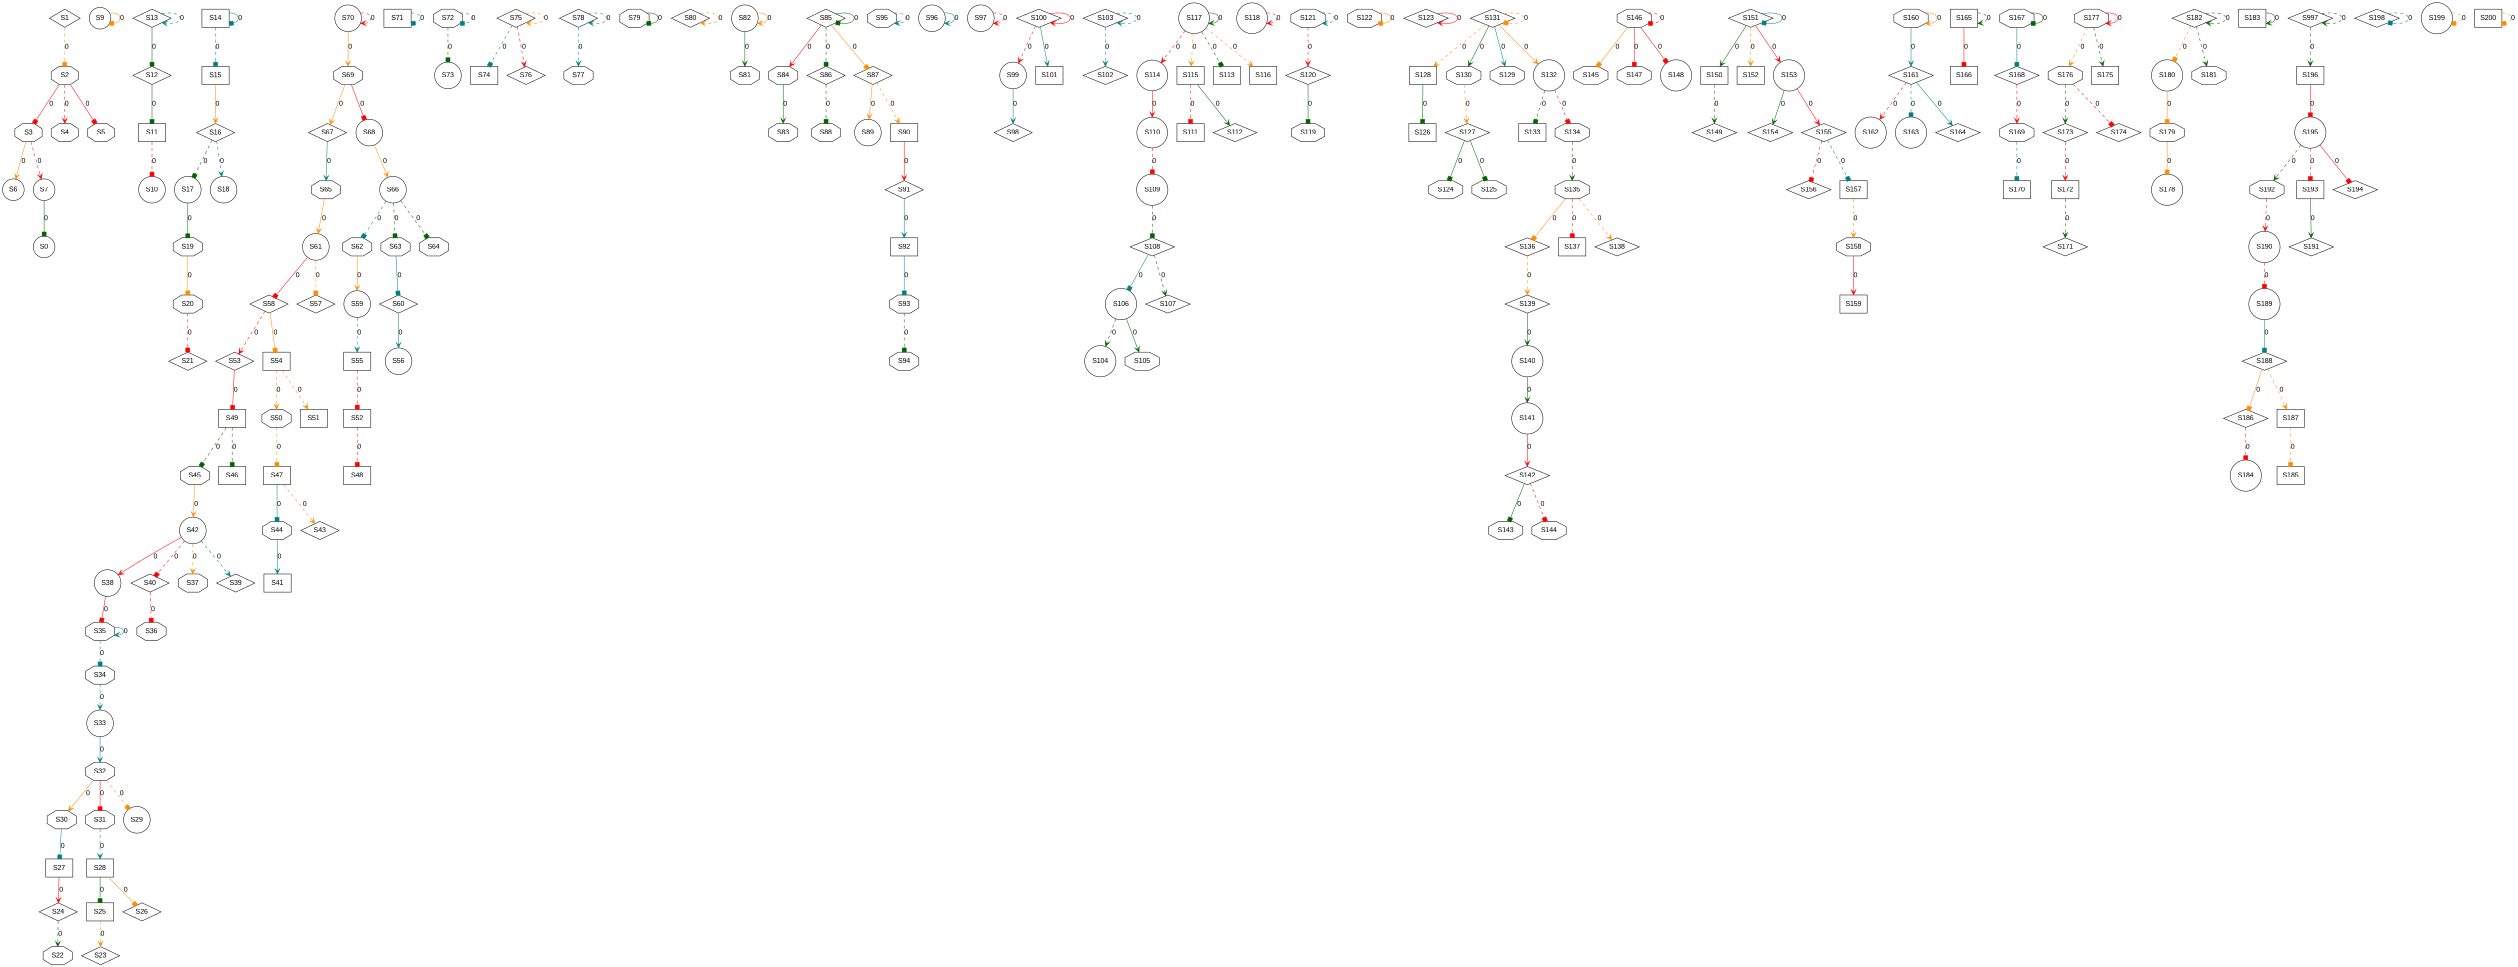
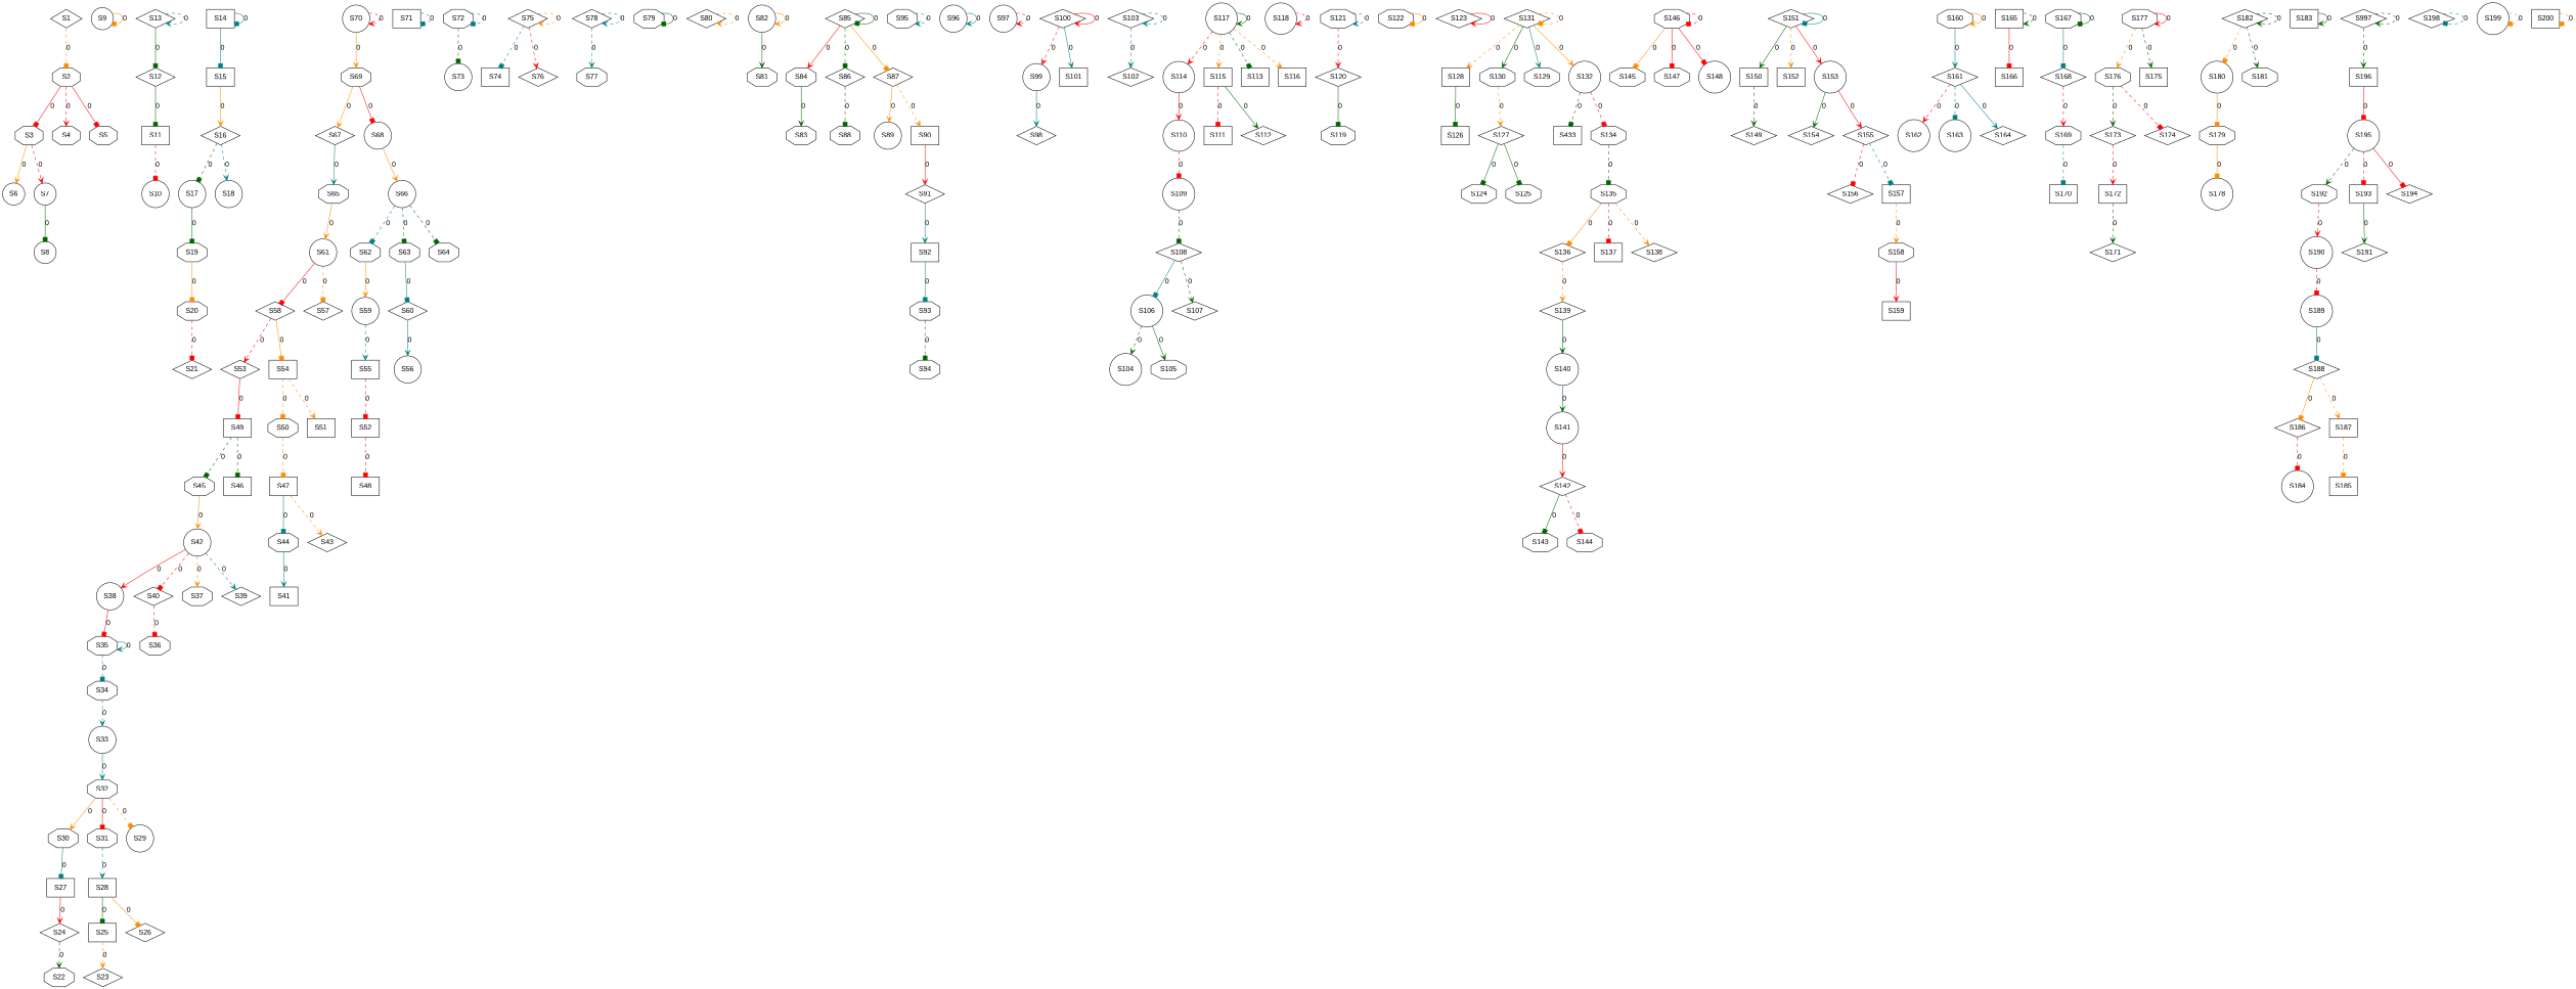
  strict digraph {
    fontname="Liberation Sans"
    node [fontname="Liberation Sans" shape=diamond]
    edge [arrowhead=vee color=red fontname="Liberation Sans" style=dashed]
    S2 [shape=octagon]
    S1
    S3 [shape=octagon]
    S4 [shape=octagon]
    S5 [shape=octagon]
    S6 [shape=circle]
    S7 [shape=circle]
-   S8 [shape=circle label=S0]
+   S8 [shape=circle]
    S9 [shape=circle]
    S11 [shape=box]
    S10 [shape=circle]
    S12
    S13
    S14 [shape=box]
    S15 [shape=box]
    S16
    S17 [shape=circle]
    S18 [shape=circle]
    S19 [shape=octagon]
    S20 [shape=octagon]
    S21
    S22 [shape=octagon]
    S24
    S25 [shape=box]
    S23
    S27 [shape=box]
    S28 [shape=box]
    S26
    S30 [shape=octagon]
    S31 [shape=octagon]
    S32 [shape=octagon]
    S29 [shape=circle]
    S33 [shape=circle]
    S34 [shape=octagon]
    S35 [shape=octagon]
    S38 [shape=circle]
    S36 [shape=octagon]
    S40
    S42 [shape=circle]
    S37 [shape=octagon]
    S39
    S44 [shape=octagon]
    S41 [shape=box]
    S45 [shape=octagon]
    S47 [shape=box]
    S43
    S49 [shape=box]
    S46 [shape=box]
    S50 [shape=octagon]
    S52 [shape=box]
    S48 [shape=box]
    S53
    S54 [shape=box]
    S51 [shape=box]
    S55 [shape=box]
    S58
    S59 [shape=circle]
    S56 [shape=circle]
    S60
    S61 [shape=circle]
    S57
    S62 [shape=octagon]
    S63 [shape=octagon]
    S65 [shape=octagon]
    S66 [shape=circle]
    S64 [shape=octagon]
    S67
    S68 [shape=circle]
    S69 [shape=octagon]
    S70 [shape=circle]
    S71 [shape=box]
    S72 [shape=octagon]
    S73 [shape=circle]
    S75
    S74 [shape=box]
    S76
    S78
    S77 [shape=octagon]
    S79 [shape=octagon]
    S80
    S82 [shape=circle]
    S81 [shape=octagon]
    S84 [shape=octagon]
    S83 [shape=octagon]
    S85
    S86
    S87
    S88 [shape=octagon]
    S89 [shape=circle]
    S90 [shape=box]
    S91
    S92 [shape=box]
    S93 [shape=octagon]
    S94 [shape=octagon]
    S95 [shape=octagon]
    S96 [shape=circle]
    S97 [shape=circle]
    S99 [shape=circle]
    S98
    S100
    S101 [shape=box]
    S103
    S102
    S106 [shape=circle]
    S104 [shape=circle]
    S105 [shape=octagon]
    S108
    S107
    S109 [shape=circle]
    S110 [shape=circle]
    S114 [shape=circle]
    S115 [shape=box]
    S111 [shape=box]
    S112
    S117 [shape=circle]
    S113 [shape=box]
    S116 [shape=box]
    S118 [shape=circle]
    S119 [shape=octagon]
    S120
    S121 [shape=octagon]
    S122 [shape=octagon]
    S123
    S124 [shape=octagon]
    S127
    S125 [shape=octagon]
    S128 [shape=box]
    S126 [shape=box]
    S130 [shape=octagon]
    S131
    S129 [shape=octagon]
    S132 [shape=circle]
-   S133 [shape=box]
+   S133 [shape=box label=S433]
    S134 [shape=octagon]
    S135 [shape=octagon]
    S136
    S137 [shape=box]
    S138
    S139
    S140 [shape=circle]
    S141 [shape=circle]
    S142
    S143 [shape=octagon]
    S144 [shape=octagon]
    S146 [shape=octagon]
    S145 [shape=octagon]
    S147 [shape=octagon]
    S148 [shape=circle]
    S150 [shape=box]
    S149
    S151
    S152 [shape=box]
    S153 [shape=circle]
    S154
    S155
    S156
    S157 [shape=box]
    S158 [shape=octagon]
    S159 [shape=box]
    S160 [shape=octagon]
    S161
    S162 [shape=circle]
    S163 [shape=circle]
    S164
    S165 [shape=box]
    S166 [shape=box]
    S167 [shape=octagon]
    S168
    S169 [shape=octagon]
    S170 [shape=box]
    S172 [shape=box]
    S171
    S173
    S176 [shape=octagon]
    S174
    S177 [shape=octagon]
    S175 [shape=box]
    S179 [shape=octagon]
    S178 [shape=circle]
    S180 [shape=circle]
    S182
    S181 [shape=octagon]
    S183 [shape=box]
    S184 [shape=circle]
    S186
    S187 [shape=box]
    S185 [shape=box]
    S188
    S189 [shape=circle]
    S190 [shape=circle]
    S192 [shape=octagon]
    S193 [shape=box]
    S191
    S195 [shape=circle]
    S194
    S196 [shape=box]
    n197 [label=S997]
    S198
    S199 [shape=circle]
    S200 [shape=box]
    S2 -> S3 [arrowhead=box label=0 style=solid]
    S2 -> S4 [label=0]
    S2 -> S5 [arrowhead=box label=0 style=solid]
    S1 -> S2 [arrowhead=box color=darkorange label=0]
    S3 -> S6 [color=darkorange label=0 style=solid]
    S3 -> S7 [label=0]
    S7 -> S8 [arrowhead=box color=darkgreen label=0 style=solid]
    S9 -> S9 [arrowhead=box color=darkorange label=0 style=solid]
    S11 -> S10 [arrowhead=box label=0]
    S12 -> S11 [arrowhead=box color=darkgreen label=0 style=solid]
    S13 -> S12 [arrowhead=box color=darkgreen label=0 style=solid]
    S13 -> S13 [color=teal label=0]
    S14 -> S14 [arrowhead=box color=teal label=0 style=solid]
-   S14 -> S15 [arrowhead=box color=teal label=0]
+   S14 -> S15 [arrowhead=box color=teal label=0 style=solid]
    S15 -> S16 [color=darkorange label=0 style=solid]
    S16 -> S17 [arrowhead=box color=darkgreen label=0]
    S16 -> S18 [color=teal label=0]
    S17 -> S19 [arrowhead=box color=darkgreen label=0 style=solid]
    S19 -> S20 [arrowhead=box color=darkorange label=0 style=solid]
    S20 -> S21 [arrowhead=box label=0]
    S24 -> S22 [color=darkgreen label=0]
    S25 -> S23 [color=darkorange label=0]
    S27 -> S24 [label=0 style=solid]
    S28 -> S25 [arrowhead=box color=darkgreen label=0 style=solid]
    S28 -> S26 [arrowhead=box color=darkorange label=0 style=solid]
    S30 -> S27 [arrowhead=box color=teal label=0 style=solid]
    S31 -> S28 [color=teal label=0]
    S32 -> S30 [color=darkorange label=0 style=solid]
    S32 -> S31 [arrowhead=box label=0 style=solid]
    S32 -> S29 [arrowhead=box color=darkorange label=0]
    S33 -> S32 [color=teal label=0 style=solid]
    S34 -> S33 [color=teal label=0]
    S35 -> S34 [arrowhead=box color=teal label=0]
    S35 -> S35 [color=teal label=0 style=solid]
    S38 -> S35 [arrowhead=box label=0 style=solid]
    S40 -> S36 [arrowhead=box label=0]
    S42 -> S38 [label=0 style=solid]
    S42 -> S40 [arrowhead=box label=0]
    S42 -> S37 [color=darkorange label=0]
    S42 -> S39 [color=teal label=0]
    S44 -> S41 [color=teal label=0 style=solid]
    S45 -> S42 [color=darkorange label=0 style=solid]
    S47 -> S44 [arrowhead=box color=teal label=0 style=solid]
    S47 -> S43 [color=darkorange label=0]
    S49 -> S45 [arrowhead=box color=darkgreen label=0]
    S49 -> S46 [arrowhead=box color=darkgreen label=0]
    S50 -> S47 [arrowhead=box color=darkorange label=0]
    S52 -> S48 [arrowhead=box label=0]
    S53 -> S49 [arrowhead=box label=0 style=solid]
-   S54 -> S50 [color=darkorange label=0]
+   S54 -> S50 [arrowhead=box color=darkorange label=0]
    S54 -> S51 [color=darkorange label=0]
    S55 -> S52 [arrowhead=box label=0]
    S58 -> S53 [label=0]
    S58 -> S54 [arrowhead=box color=darkorange label=0 style=solid]
    S59 -> S55 [color=teal label=0]
    S60 -> S56 [color=teal label=0 style=solid]
    S61 -> S58 [arrowhead=box label=0 style=solid]
    S61 -> S57 [arrowhead=box color=darkorange label=0]
    S62 -> S59 [color=darkorange label=0 style=solid]
    S63 -> S60 [arrowhead=box color=teal label=0 style=solid]
    S65 -> S61 [color=darkorange label=0 style=solid]
    S66 -> S62 [arrowhead=box color=teal label=0]
    S66 -> S63 [arrowhead=box color=darkgreen label=0]
    S66 -> S64 [arrowhead=box color=darkgreen label=0]
    S67 -> S65 [color=teal label=0 style=solid]
    S68 -> S66 [color=darkorange label=0 style=solid]
    S69 -> S67 [color=darkorange label=0 style=solid]
    S69 -> S68 [arrowhead=box label=0 style=solid]
    S70 -> S69 [color=darkorange label=0 style=solid]
    S70 -> S70 [label=0]
    S71 -> S71 [arrowhead=box color=teal label=0]
    S72 -> S72 [arrowhead=box color=teal label=0]
    S72 -> S73 [arrowhead=box color=darkgreen label=0]
    S75 -> S75 [color=darkorange label=0]
    S75 -> S74 [arrowhead=box color=teal label=0]
    S75 -> S76 [label=0]
    S78 -> S78 [color=teal label=0]
    S78 -> S77 [color=teal label=0]
    S79 -> S79 [arrowhead=box color=darkgreen label=0 style=solid]
    S80 -> S80 [color=darkorange label=0]
    S82 -> S82 [color=darkorange label=0 style=solid]
    S82 -> S81 [color=darkgreen label=0 style=solid]
    S84 -> S83 [color=darkgreen label=0 style=solid]
    S85 -> S84 [label=0 style=solid]
    S85 -> S85 [arrowhead=box color=darkgreen label=0 style=solid]
    S85 -> S86 [arrowhead=box color=darkgreen label=0]
    S85 -> S87 [arrowhead=box color=darkorange label=0 style=solid]
    S86 -> S88 [arrowhead=box color=darkgreen label=0]
    S87 -> S89 [color=darkorange label=0 style=solid]
    S87 -> S90 [color=darkorange label=0]
    S90 -> S91 [label=0 style=solid]
    S91 -> S92 [color=teal label=0 style=solid]
    S92 -> S93 [arrowhead=box color=teal label=0 style=solid]
    S93 -> S94 [arrowhead=box color=darkgreen label=0]
    S95 -> S95 [color=teal label=0]
    S96 -> S96 [color=teal label=0 style=solid]
    S97 -> S97 [label=0]
    S99 -> S98 [color=teal label=0 style=solid]
    S100 -> S99 [label=0]
    S100 -> S100 [label=0 style=solid]
    S100 -> S101 [color=teal label=0 style=solid]
    S103 -> S103 [color=teal label=0]
    S103 -> S102 [color=teal label=0]
    S106 -> S104 [color=darkgreen label=0]
    S106 -> S105 [color=darkgreen label=0 style=solid]
    S108 -> S106 [arrowhead=box color=teal label=0 style=solid]
    S108 -> S107 [color=darkgreen label=0]
    S109 -> S108 [arrowhead=box color=darkgreen label=0]
    S110 -> S109 [arrowhead=box label=0]
    S114 -> S110 [label=0 style=solid]
    S115 -> S111 [arrowhead=box label=0]
    S115 -> S112 [color=darkgreen label=0 style=solid]
    S117 -> S114 [label=0]
    S117 -> S115 [color=darkorange label=0]
    S117 -> S117 [color=darkgreen label=0 style=solid]
    S117 -> S113 [arrowhead=box color=darkgreen label=0]
    S117 -> S116 [color=darkorange label=0]
    S118 -> S118 [label=0]
    S120 -> S119 [arrowhead=box color=darkgreen label=0 style=solid]
    S121 -> S120 [label=0]
    S121 -> S121 [color=teal label=0]
    S122 -> S122 [arrowhead=box color=darkorange label=0 style=solid]
    S123 -> S123 [label=0 style=solid]
    S127 -> S124 [arrowhead=box color=darkgreen label=0 style=solid]
    S127 -> S125 [arrowhead=box color=darkgreen label=0 style=solid]
    S128 -> S126 [arrowhead=box color=darkgreen label=0 style=solid]
    S130 -> S127 [color=darkorange label=0]
    S131 -> S128 [color=darkorange label=0]
    S131 -> S130 [color=darkgreen label=0 style=solid]
    S131 -> S131 [arrowhead=box color=darkorange label=0]
    S131 -> S129 [color=teal label=0 style=solid]
    S131 -> S132 [color=darkorange label=0 style=solid]
    S132 -> S133 [arrowhead=box color=darkgreen label=0]
    S132 -> S134 [arrowhead=box label=0]
-   S134 -> S135 [color=darkgreen label=0]
+   S134 -> S135 [arrowhead=box color=darkgreen label=0]
    S135 -> S136 [arrowhead=box color=darkorange label=0 style=solid]
    S135 -> S137 [arrowhead=box label=0]
    S135 -> S138 [color=darkorange label=0]
    S136 -> S139 [color=darkorange label=0]
    S139 -> S140 [color=darkgreen label=0 style=solid]
    S140 -> S141 [color=darkgreen label=0 style=solid]
    S141 -> S142 [label=0 style=solid]
    S142 -> S143 [arrowhead=box color=darkgreen label=0 style=solid]
    S142 -> S144 [arrowhead=box label=0]
    S146 -> S146 [arrowhead=box label=0]
    S146 -> S145 [arrowhead=box color=darkorange label=0 style=solid]
    S146 -> S147 [arrowhead=box label=0 style=solid]
    S146 -> S148 [arrowhead=box label=0 style=solid]
    S150 -> S149 [color=darkgreen label=0]
    S151 -> S150 [color=darkgreen label=0 style=solid]
    S151 -> S151 [arrowhead=box color=teal label=0 style=solid]
    S151 -> S152 [color=darkorange label=0]
    S151 -> S153 [label=0 style=solid]
    S153 -> S154 [color=darkgreen label=0 style=solid]
    S153 -> S155 [label=0 style=solid]
    S155 -> S156 [arrowhead=box label=0]
    S155 -> S157 [arrowhead=box color=teal label=0]
    S157 -> S158 [color=darkorange label=0]
    S158 -> S159 [label=0 style=solid]
    S160 -> S160 [color=darkorange label=0 style=solid]
    S160 -> S161 [color=teal label=0 style=solid]
    S161 -> S162 [label=0]
    S161 -> S163 [arrowhead=box color=teal label=0]
    S161 -> S164 [color=teal label=0 style=solid]
    S165 -> S165 [color=darkgreen label=0]
    S165 -> S166 [arrowhead=box label=0 style=solid]
    S167 -> S167 [arrowhead=box color=darkgreen label=0 style=solid]
    S167 -> S168 [arrowhead=box color=teal label=0 style=solid]
    S168 -> S169 [label=0]
    S169 -> S170 [arrowhead=box color=teal label=0]
    S172 -> S171 [color=darkgreen label=0]
    S173 -> S172 [label=0]
    S176 -> S173 [color=darkgreen label=0]
    S176 -> S174 [arrowhead=box label=0]
    S177 -> S176 [color=darkorange label=0]
    S177 -> S177 [label=0 style=solid]
    S177 -> S175 [color=darkgreen label=0]
    S179 -> S178 [arrowhead=box color=darkorange label=0 style=solid]
    S180 -> S179 [arrowhead=box color=darkorange label=0 style=solid]
    S182 -> S180 [arrowhead=box color=darkorange label=0]
    S182 -> S182 [color=darkgreen label=0]
    S182 -> S181 [color=darkgreen label=0]
    S183 -> S183 [color=darkgreen label=0 style=solid]
    S186 -> S184 [arrowhead=box label=0]
    S187 -> S185 [arrowhead=box color=darkorange label=0]
    S188 -> S186 [arrowhead=box color=darkorange label=0 style=solid]
    S188 -> S187 [color=darkorange label=0]
    S189 -> S188 [arrowhead=box color=teal label=0 style=solid]
    S190 -> S189 [arrowhead=box label=0]
    S192 -> S190 [label=0]
    S193 -> S191 [color=darkgreen label=0 style=solid]
    S195 -> S192 [color=darkgreen label=0]
    S195 -> S193 [arrowhead=box label=0]
    S195 -> S194 [arrowhead=box label=0 style=solid]
    S196 -> S195 [arrowhead=box label=0 style=solid]
    n197 -> S196 [color=darkgreen label=0]
    n197 -> n197 [color=darkgreen label=0]
    S198 -> S198 [arrowhead=box color=teal label=0]
    S199 -> S199 [arrowhead=box color=darkorange label=0]
    S200 -> S200 [arrowhead=box color=darkorange label=0]
  }
